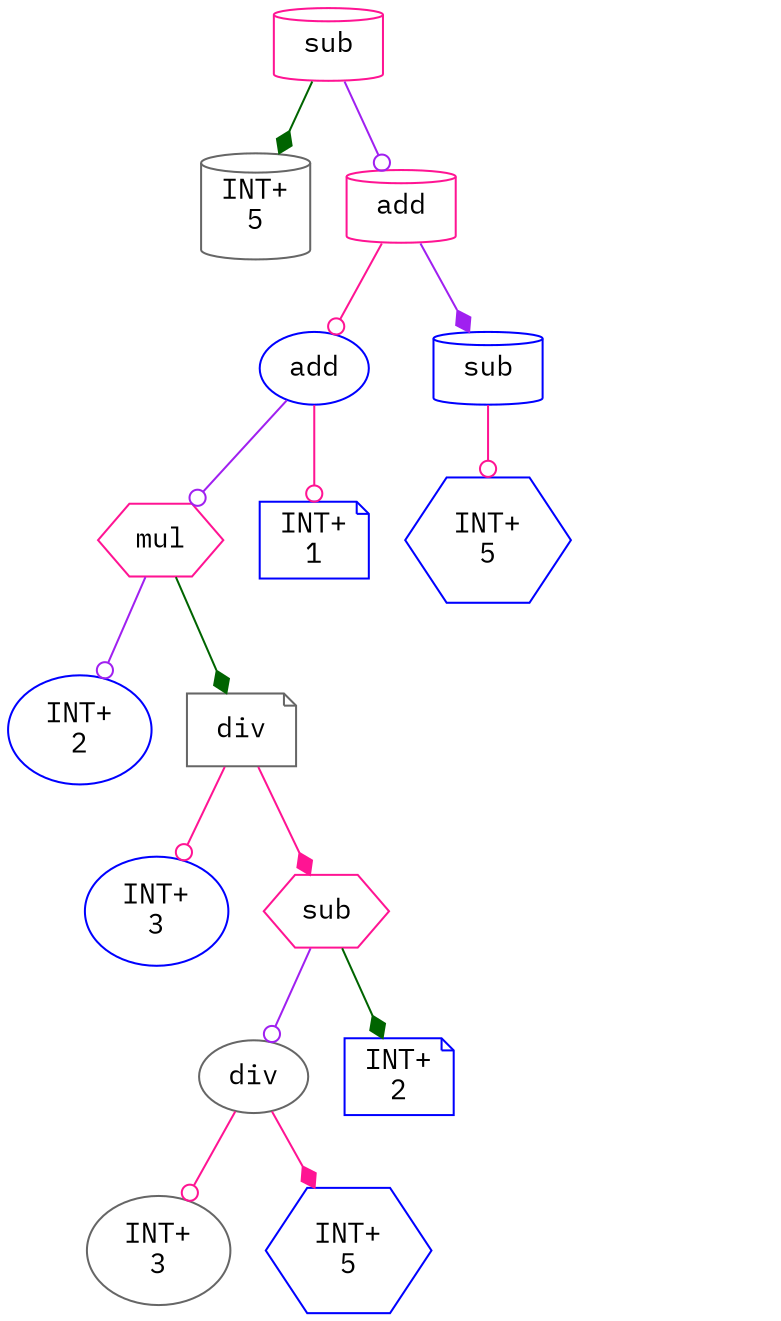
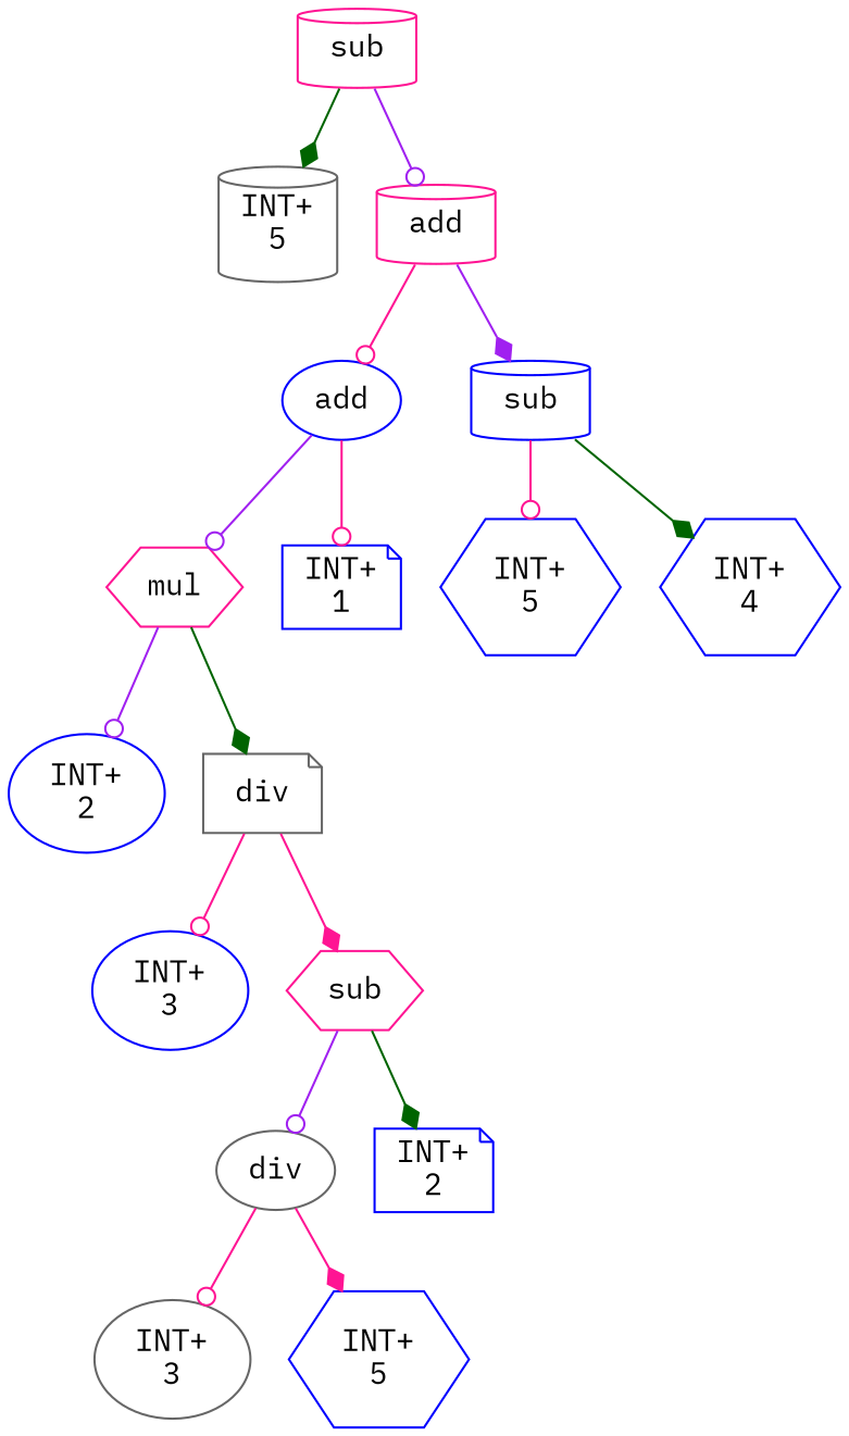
  digraph {
    fontname="IBM Plex Mono"
    node [shape=ellipse color=blue fontname="IBM Plex Mono"]
    edge [color=deeppink arrowhead=odot fontname="IBM Plex Mono"]
    n1 [label=sub shape=cylinder color=deeppink]
    n2 [label="INT+\n5" shape=cylinder color=gray40]
    n3 [label=add shape=cylinder color=deeppink]
    n4 [label=add]
    n5 [label=sub shape=cylinder]
    n6 [label=mul shape=hexagon color=deeppink]
    n7 [label="INT+\n1" shape=note]
    n8 [label="INT+\n2"]
    n9 [label=div shape=note color=gray40]
    n10 [label="INT+\n3"]
    n11 [label=sub shape=hexagon color=deeppink]
    n12 [label=div color=gray40]
    n13 [label="INT+\n2" shape=note]
    n14 [label="INT+\n3" color=gray40]
    n15 [label="INT+\n5" shape=hexagon]
    n16 [label="INT+\n5" shape=hexagon]
+   n17 [label="INT+\n4" shape=hexagon]
    n1 -> n2 [color=darkgreen arrowhead=diamond]
    n1 -> n3 [color=purple]
    n3 -> n4
    n3 -> n5 [color=purple arrowhead=diamond]
    n4 -> n6 [color=purple]
    n4 -> n7
    n5 -> n16
+   n5 -> n17 [color=darkgreen arrowhead=diamond]
    n6 -> n8 [color=purple]
    n6 -> n9 [color=darkgreen arrowhead=diamond]
    n9 -> n10
    n9 -> n11 [arrowhead=diamond]
    n11 -> n12 [color=purple]
    n11 -> n13 [color=darkgreen arrowhead=diamond]
    n12 -> n14
    n12 -> n15 [arrowhead=diamond]
  }
